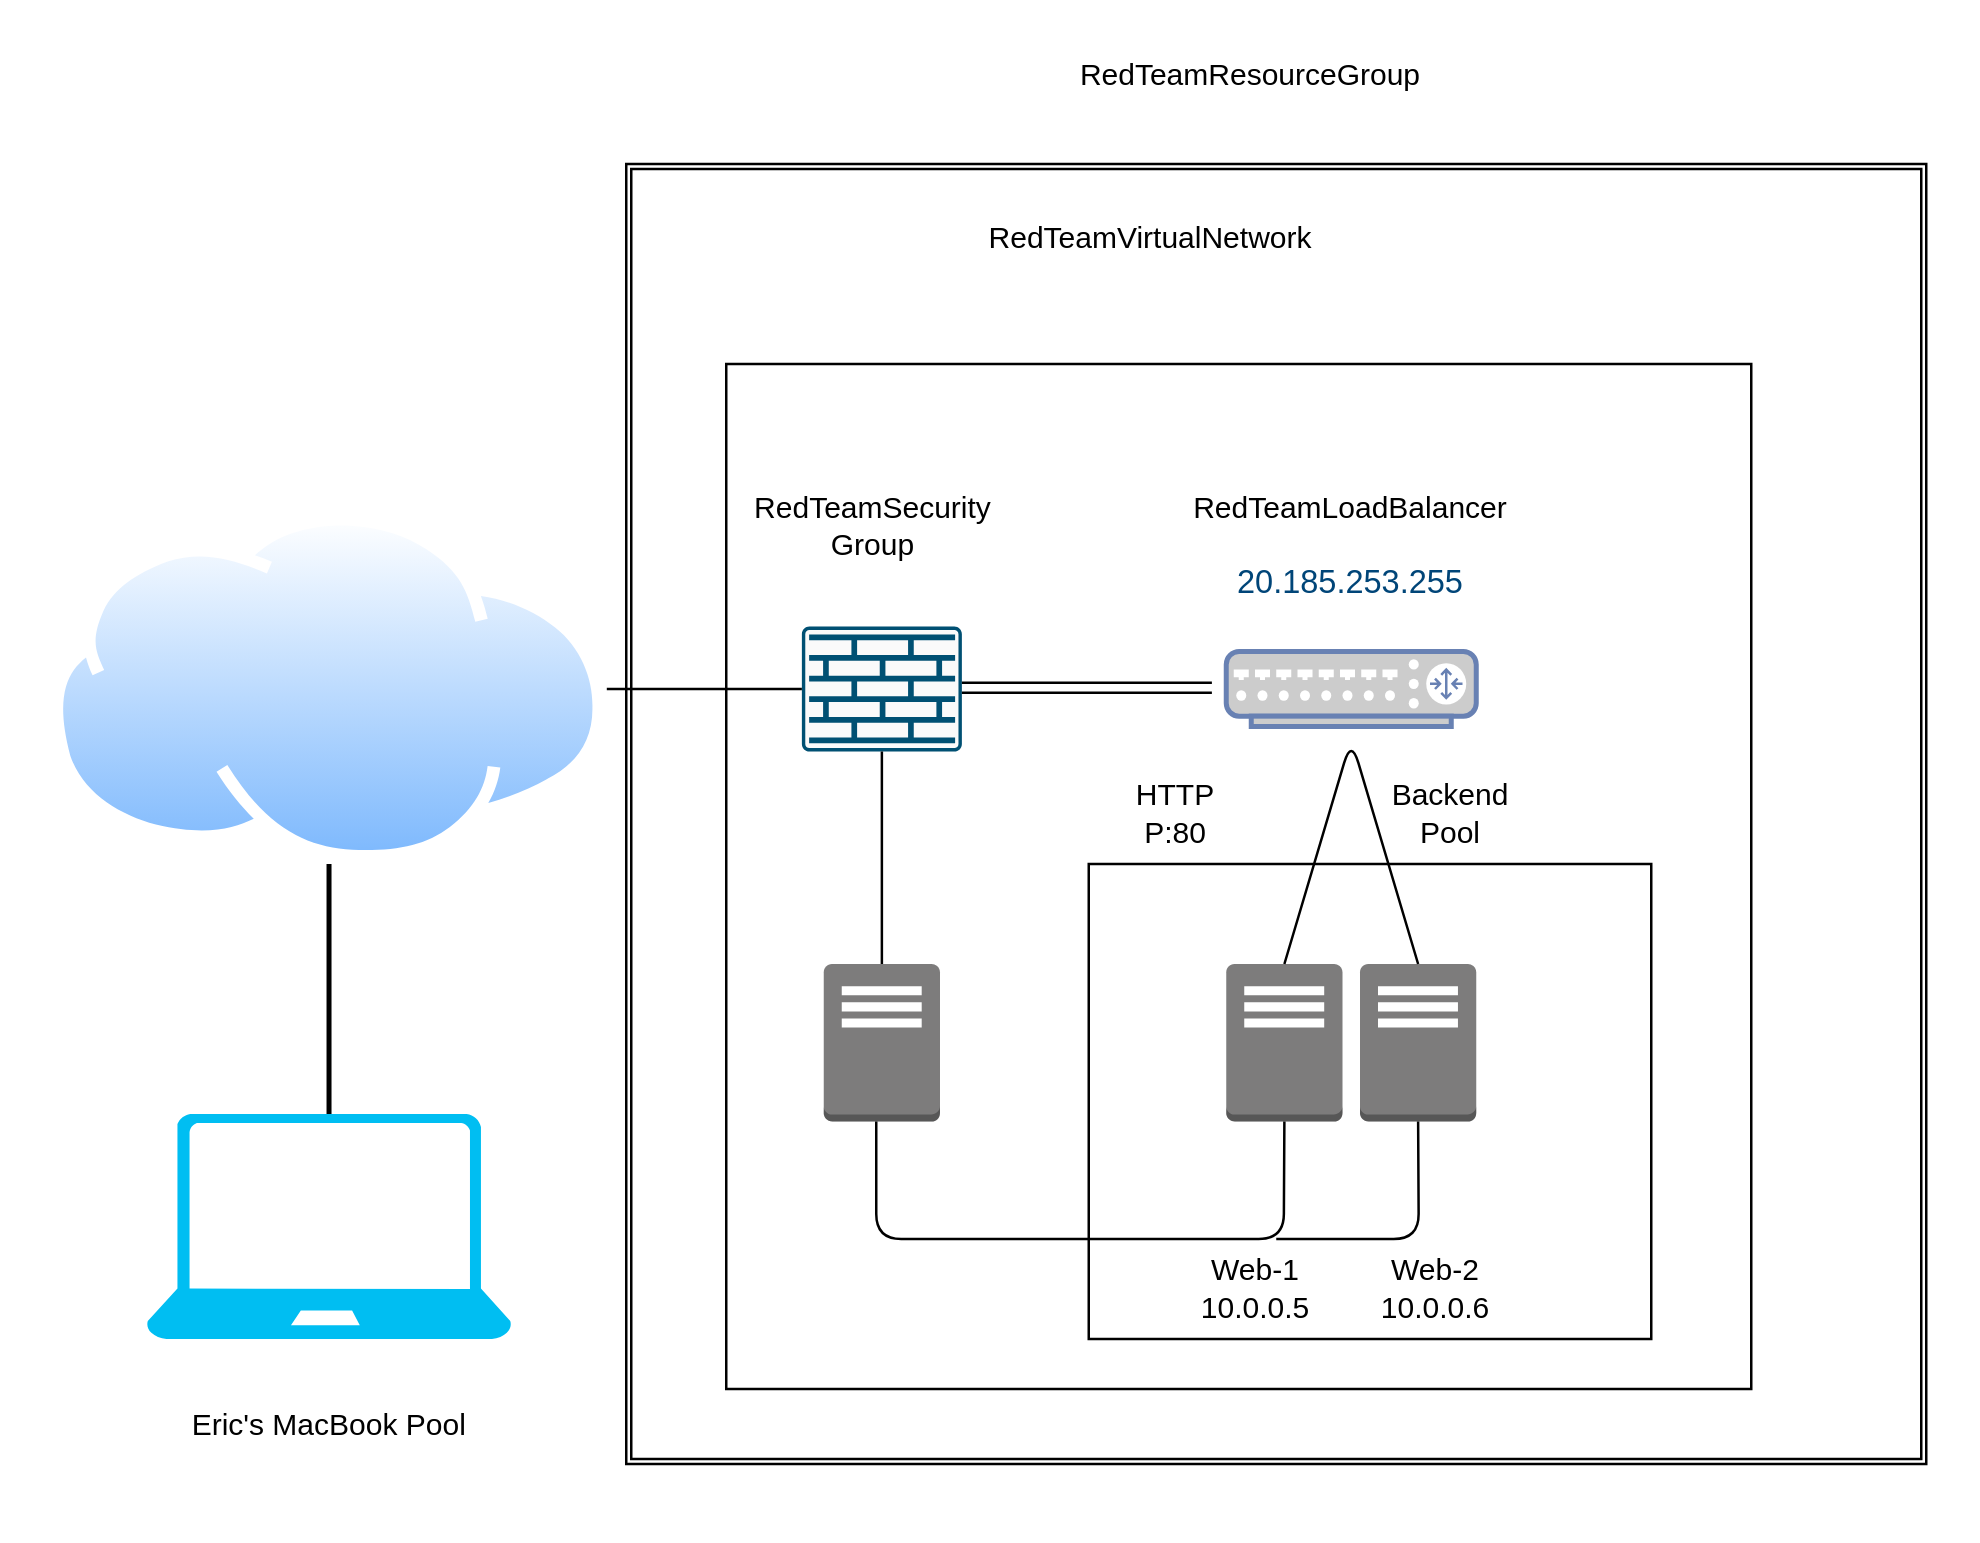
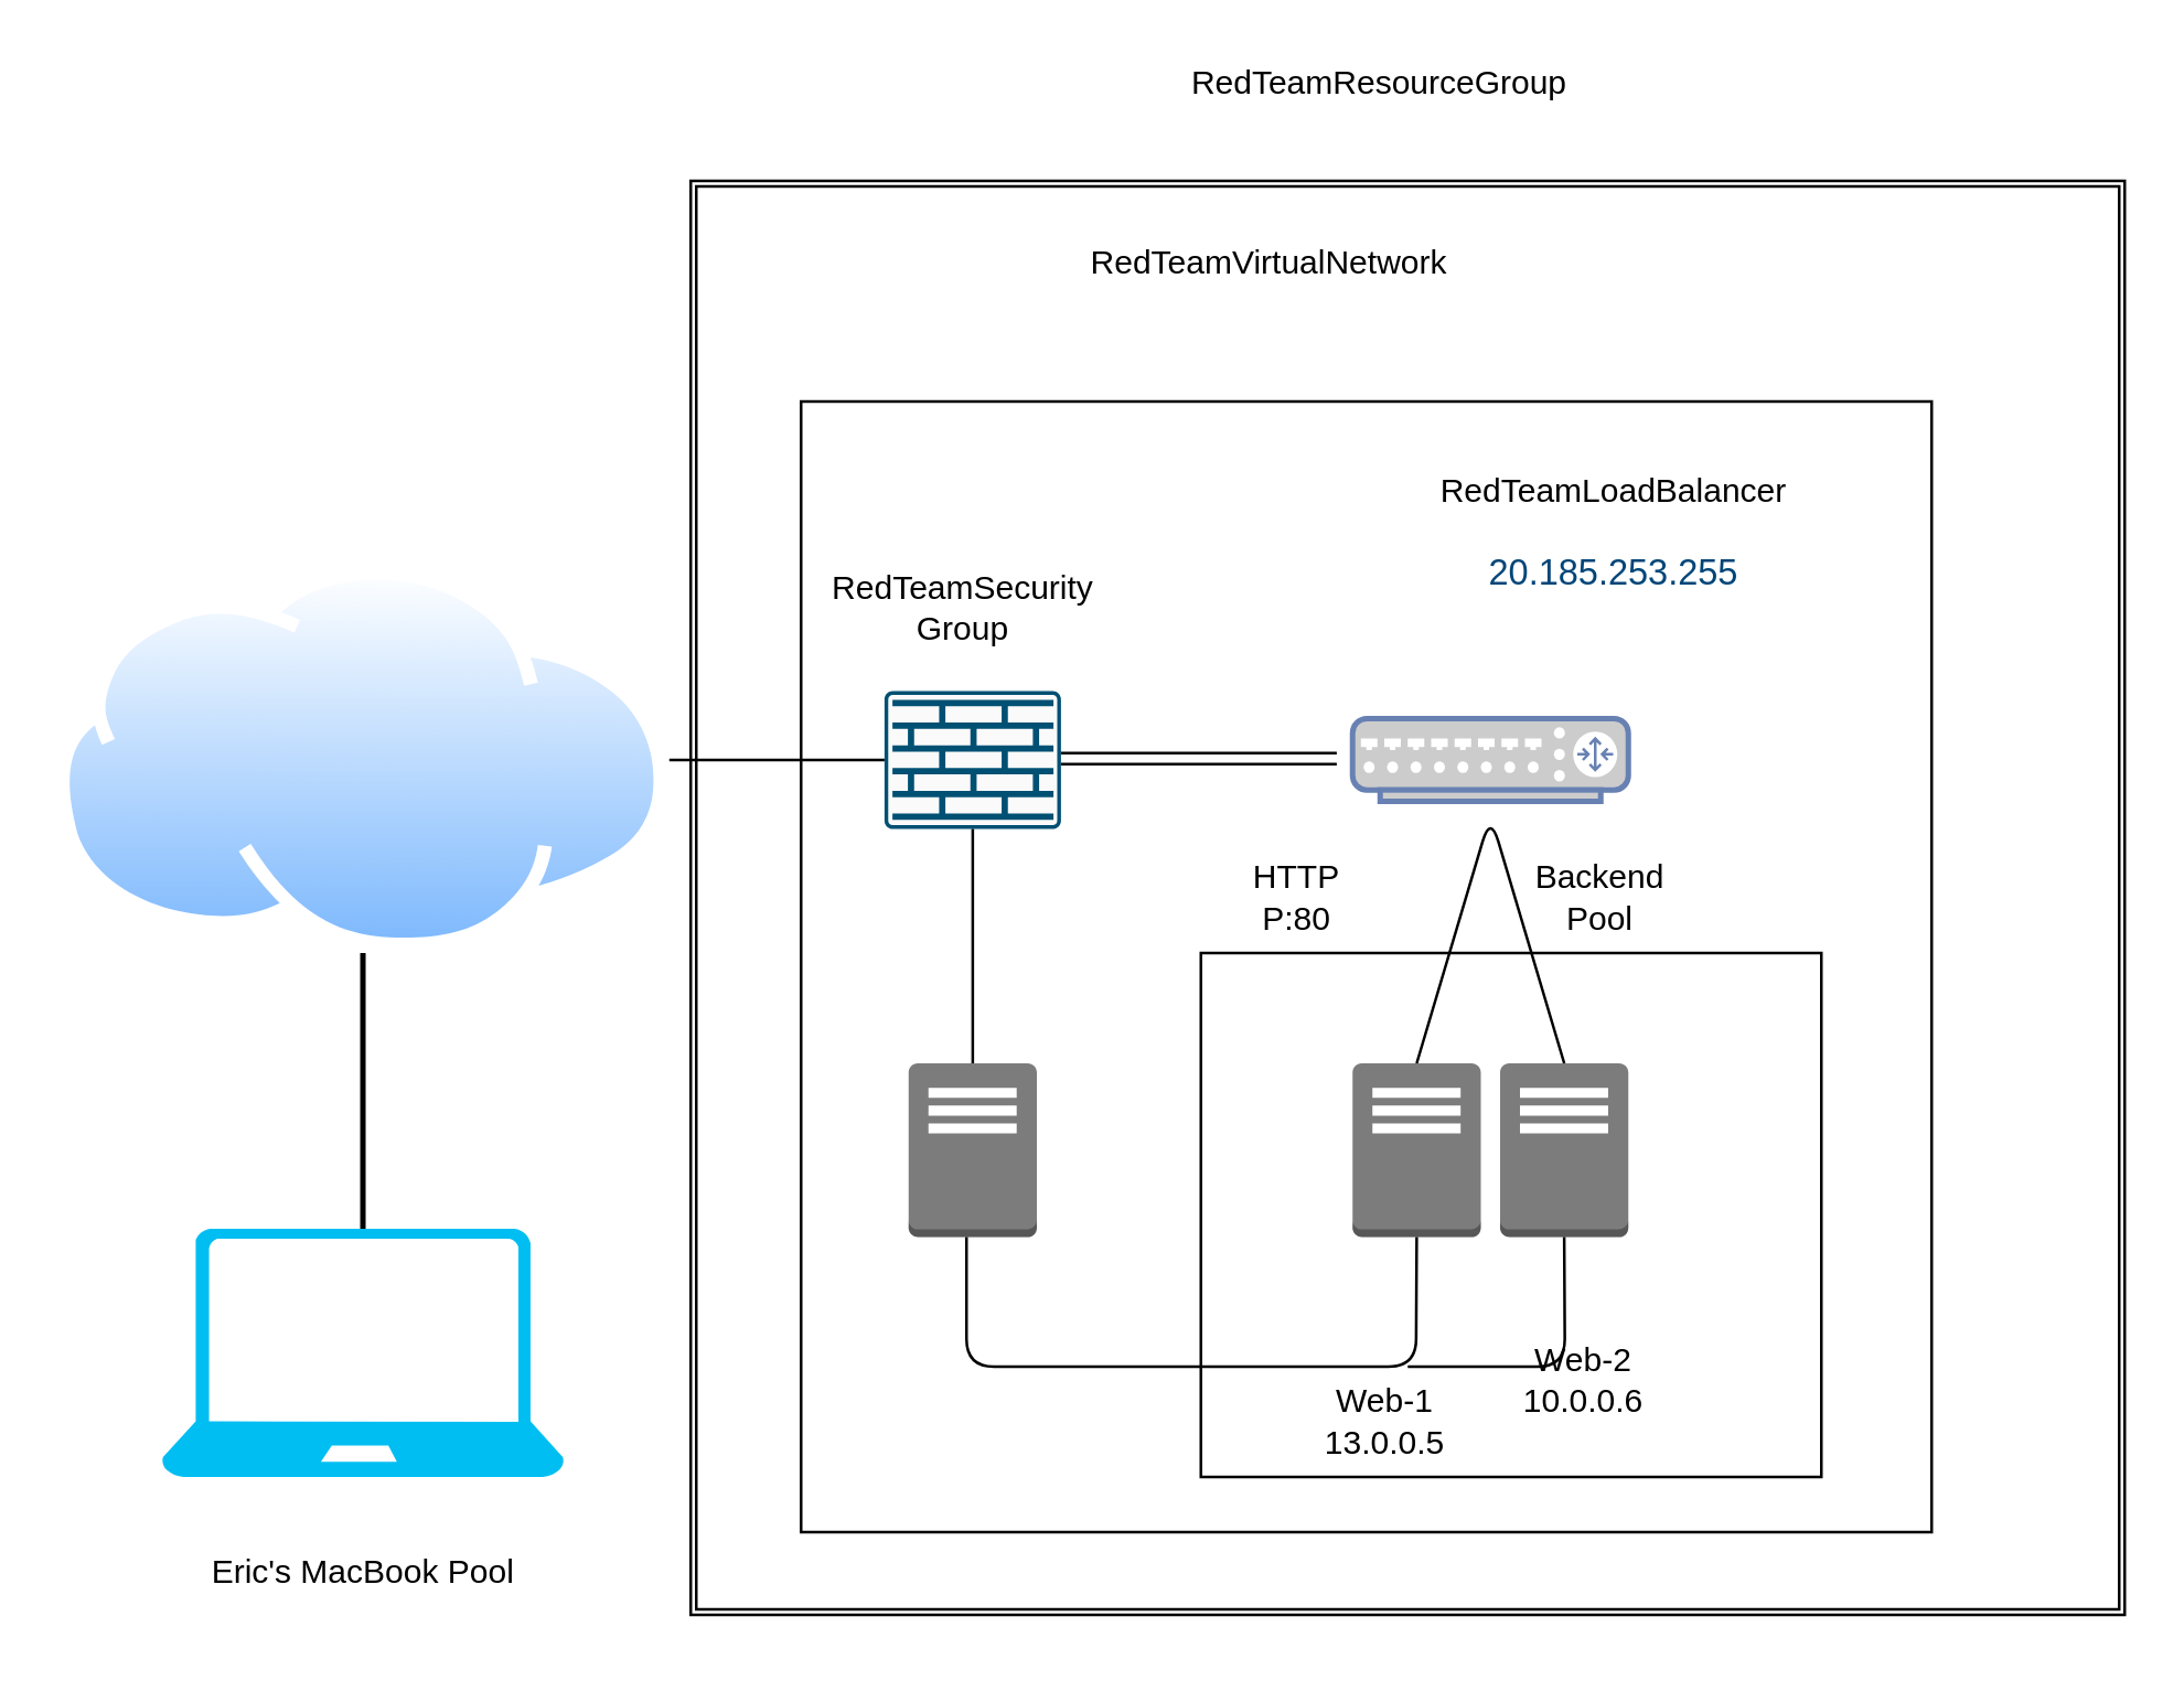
  <mxCell id="0" />
  <mxCell id="1" parent="0" />
  <mxCell id="2" value="" style="shape=ext;double=1;whiteSpace=wrap;html=1;aspect=fixed;" vertex="1" parent="1"><mxGeometry x="250" y="65" width="520" height="520" as="geometry" /></mxCell>
  <mxCell id="3" value="" style="whiteSpace=wrap;html=1;aspect=fixed;" vertex="1" parent="1"><mxGeometry x="290" y="145" width="410" height="410" as="geometry" /></mxCell>
  <mxCell id="4" value="" style="rounded=0;whiteSpace=wrap;html=1;" vertex="1" parent="1"><mxGeometry x="435" y="345" width="225" height="190" as="geometry" /></mxCell>
  <mxCell id="5" value="" style="aspect=fixed;perimeter=ellipsePerimeter;html=1;align=center;shadow=0;dashed=0;spacingTop=3;image;image=img/lib/active_directory/internet_cloud.svg;" vertex="1" parent="1"><mxGeometry x="20" y="205" width="222.22" height="140" as="geometry" /></mxCell>
  <mxCell id="6" value="" style="verticalLabelPosition=bottom;html=1;verticalAlign=top;align=center;strokeColor=none;fillColor=#00BEF2;shape=mxgraph.azure.laptop;pointerEvents=1;" vertex="1" parent="1"><mxGeometry x="58.11" y="445" width="146" height="90" as="geometry" /></mxCell>
  <mxCell id="7" value="" style="line;strokeWidth=2;direction=south;html=1;" vertex="1" parent="1"><mxGeometry x="126.11" y="345" width="10" height="100" as="geometry" /></mxCell>
  <mxCell id="8" value="RedTeamResourceGroup" style="text;html=1;strokeColor=none;fillColor=none;align=center;verticalAlign=middle;whiteSpace=wrap;rounded=0;" vertex="1" parent="1"><mxGeometry x="325" y="20" width="350" height="20" as="geometry" /></mxCell>
  <mxCell id="9" value="RedTeamVirtualNetwork" style="text;html=1;strokeColor=none;fillColor=none;align=center;verticalAlign=middle;whiteSpace=wrap;rounded=0;" vertex="1" parent="1"><mxGeometry x="395" y="85" width="130" height="20" as="geometry" /></mxCell>
  <mxCell id="10" value="" style="points=[[0.015,0.015,0],[0.985,0.015,0],[0.985,0.985,0],[0.015,0.985,0],[0.25,0,0],[0.5,0,0],[0.75,0,0],[1,0.25,0],[1,0.5,0],[1,0.75,0],[0.75,1,0],[0.5,1,0],[0.25,1,0],[0,0.75,0],[0,0.5,0],[0,0.25,0]];verticalLabelPosition=bottom;html=1;verticalAlign=top;aspect=fixed;align=center;pointerEvents=1;shape=mxgraph.cisco19.rect;prIcon=firewall;fillColor=#FAFAFA;strokeColor=#005073;" vertex="1" parent="1"><mxGeometry x="320.25" y="250" width="64" height="50" as="geometry" /></mxCell>
  <mxCell id="11" value="" style="fontColor=#0066CC;verticalAlign=top;verticalLabelPosition=bottom;labelPosition=center;align=center;html=1;outlineConnect=0;fillColor=#CCCCCC;strokeColor=#6881B3;gradientColor=none;gradientDirection=north;strokeWidth=2;shape=mxgraph.networks.router;" vertex="1" parent="1"><mxGeometry x="490" y="260" width="100" height="30" as="geometry" /></mxCell>
  <mxCell id="12" value="" style="outlineConnect=0;dashed=0;verticalLabelPosition=bottom;verticalAlign=top;align=center;html=1;shape=mxgraph.aws3.traditional_server;fillColor=#7D7C7C;gradientColor=none;" vertex="1" parent="1"><mxGeometry x="490" y="385" width="46.5" height="63" as="geometry" /></mxCell>
  <mxCell id="13" value="" style="outlineConnect=0;dashed=0;verticalLabelPosition=bottom;verticalAlign=top;align=center;html=1;shape=mxgraph.aws3.traditional_server;fillColor=#7D7C7C;gradientColor=none;" vertex="1" parent="1"><mxGeometry x="543.5" y="385" width="46.5" height="63" as="geometry" /></mxCell>
  <mxCell id="14" value="" style="outlineConnect=0;dashed=0;verticalLabelPosition=bottom;verticalAlign=top;align=center;html=1;shape=mxgraph.aws3.traditional_server;fillColor=#7D7C7C;gradientColor=none;" vertex="1" parent="1"><mxGeometry x="329" y="385" width="46.5" height="63" as="geometry" /></mxCell>
  <mxCell id="15" value="" style="shape=link;html=1;" edge="1" parent="1"><mxGeometry width="100" relative="1" as="geometry"><mxPoint x="384.25" y="274.5" as="sourcePoint" /><mxPoint x="484.25" y="274.5" as="targetPoint" /></mxGeometry></mxCell>
  <mxCell id="16" value="" style="endArrow=none;html=1;entryX=0.5;entryY=1;entryDx=0;entryDy=0;entryPerimeter=0;" edge="1" parent="1" target="12"><mxGeometry width="50" height="50" relative="1" as="geometry"><mxPoint x="350" y="448" as="sourcePoint" /><mxPoint x="450" y="415" as="targetPoint" /><Array as="points"><mxPoint x="350" y="495" /><mxPoint x="513" y="495" /></Array></mxGeometry></mxCell>
  <mxCell id="17" value="" style="endArrow=none;html=1;entryX=0.5;entryY=1;entryDx=0;entryDy=0;entryPerimeter=0;" edge="1" parent="1" target="13"><mxGeometry width="50" height="50" relative="1" as="geometry"><mxPoint x="510" y="495" as="sourcePoint" /><mxPoint x="450" y="385" as="targetPoint" /><Array as="points"><mxPoint x="567" y="495" /></Array></mxGeometry></mxCell>
  <mxCell id="18" value="" style="endArrow=none;html=1;exitX=0.5;exitY=0;exitDx=0;exitDy=0;exitPerimeter=0;entryX=0.5;entryY=0;entryDx=0;entryDy=0;entryPerimeter=0;" edge="1" parent="1" source="12" target="13"><mxGeometry width="50" height="50" relative="1" as="geometry"><mxPoint x="400" y="435" as="sourcePoint" /><mxPoint x="450" y="385" as="targetPoint" /><Array as="points"><mxPoint x="540" y="295" /></Array></mxGeometry></mxCell>
  <mxCell id="19" value="" style="endArrow=none;html=1;entryX=0.5;entryY=1;entryDx=0;entryDy=0;entryPerimeter=0;exitX=0.5;exitY=0;exitDx=0;exitDy=0;exitPerimeter=0;" edge="1" parent="1" source="14" target="10"><mxGeometry width="50" height="50" relative="1" as="geometry"><mxPoint x="400" y="435" as="sourcePoint" /><mxPoint x="450" y="385" as="targetPoint" /></mxGeometry></mxCell>
  <mxCell id="20" value="" style="endArrow=none;html=1;entryX=0;entryY=0.5;entryDx=0;entryDy=0;entryPerimeter=0;exitX=1;exitY=0.5;exitDx=0;exitDy=0;" edge="1" parent="1" source="5" target="10"><mxGeometry width="50" height="50" relative="1" as="geometry"><mxPoint x="400" y="435" as="sourcePoint" /><mxPoint x="450" y="385" as="targetPoint" /></mxGeometry></mxCell>
  <mxCell id="21" value="Eric's MacBook Pool" style="text;html=1;strokeColor=none;fillColor=none;align=center;verticalAlign=middle;whiteSpace=wrap;rounded=0;" vertex="1" parent="1"><mxGeometry x="61.66" y="545" width="138.89" height="50" as="geometry" /></mxCell>
- <mxCell id="22" value="RedTeamSecurity Group" style="text;html=1;strokeColor=none;fillColor=none;align=center;verticalAlign=middle;whiteSpace=wrap;rounded=0;" vertex="1" parent="1"><mxGeometry x="303" y="185" width="92" height="50" as="geometry" /></mxCell>
- <mxCell id="23" value="RedTeamLoadBalancer&lt;br&gt;&lt;br class=&quot;Apple-interchange-newline&quot;&gt;&lt;span style=&quot;color: rgb(0 , 69 , 120) ; font-family: &amp;#34;az_ea_font&amp;#34; , &amp;#34;segoe ui&amp;#34; , &amp;#34;az_font&amp;#34; , , , , &amp;#34;roboto&amp;#34; , &amp;#34;oxygen&amp;#34; , &amp;#34;ubuntu&amp;#34; , &amp;#34;cantarell&amp;#34; , &amp;#34;open sans&amp;#34; , &amp;#34;helvetica neue&amp;#34; , sans-serif ; font-size: 13px ; text-align: left ; background-color: rgb(255 , 255 , 255)&quot;&gt;20.185.253.255&lt;/span&gt;" style="text;html=1;strokeColor=none;fillColor=none;align=center;verticalAlign=middle;whiteSpace=wrap;rounded=0;" vertex="1" parent="1"><mxGeometry x="460" y="175" width="160" height="85" as="geometry" /></mxCell>
- <mxCell id="24" value="Web-1&lt;br&gt;10.0.0.5" style="text;html=1;strokeColor=none;fillColor=none;align=center;verticalAlign=middle;whiteSpace=wrap;rounded=0;" vertex="1" parent="1"><mxGeometry x="466.5" y="485" width="70" height="60" as="geometry" /></mxCell>
- <mxCell id="25" value="Web-2&lt;br&gt;10.0.0.6" style="text;html=1;strokeColor=none;fillColor=none;align=center;verticalAlign=middle;whiteSpace=wrap;rounded=0;" vertex="1" parent="1"><mxGeometry x="543.5" y="495" width="60" height="40" as="geometry" /></mxCell>
+ <mxCell id="22" value="RedTeamSecurity Group" style="text;html=1;strokeColor=none;fillColor=none;align=center;verticalAlign=middle;whiteSpace=wrap;rounded=0;" vertex="1" parent="1"><mxGeometry x="303" y="195" width="92" height="50" as="geometry" /></mxCell>
+ <mxCell id="23" value="RedTeamLoadBalancer&lt;br&gt;&lt;br class=&quot;Apple-interchange-newline&quot;&gt;&lt;span style=&quot;color: rgb(0 , 69 , 120) ; font-family: &amp;#34;az_ea_font&amp;#34; , &amp;#34;segoe ui&amp;#34; , &amp;#34;az_font&amp;#34; , , , , &amp;#34;roboto&amp;#34; , &amp;#34;oxygen&amp;#34; , &amp;#34;ubuntu&amp;#34; , &amp;#34;cantarell&amp;#34; , &amp;#34;open sans&amp;#34; , &amp;#34;helvetica neue&amp;#34; , sans-serif ; font-size: 13px ; text-align: left ; background-color: rgb(255 , 255 , 255)&quot;&gt;20.185.253.255&lt;/span&gt;" style="text;html=1;strokeColor=none;fillColor=none;align=center;verticalAlign=middle;whiteSpace=wrap;rounded=0;" vertex="1" parent="1"><mxGeometry x="505" y="150" width="160" height="85" as="geometry" /></mxCell>
+ <mxCell id="24" value="Web-1&lt;br&gt;13.0.0.5" style="text;html=1;strokeColor=none;fillColor=none;align=center;verticalAlign=middle;whiteSpace=wrap;rounded=0;" vertex="1" parent="1"><mxGeometry x="466.5" y="485" width="70" height="60" as="geometry" /></mxCell>
+ <mxCell id="25" value="Web-2&lt;br&gt;10.0.0.6" style="text;html=1;strokeColor=none;fillColor=none;align=center;verticalAlign=middle;whiteSpace=wrap;rounded=0;" vertex="1" parent="1"><mxGeometry x="543.5" y="480" width="60" height="40" as="geometry" /></mxCell>
  <mxCell id="26" value="Backend Pool&lt;br&gt;" style="text;html=1;strokeColor=none;fillColor=none;align=center;verticalAlign=middle;whiteSpace=wrap;rounded=0;" vertex="1" parent="1"><mxGeometry x="560" y="315" width="40" height="20" as="geometry" /></mxCell>
  <mxCell id="27" value="HTTP P:80" style="text;html=1;strokeColor=none;fillColor=none;align=center;verticalAlign=middle;whiteSpace=wrap;rounded=0;" vertex="1" parent="1"><mxGeometry x="450" y="315" width="40" height="20" as="geometry" /></mxCell>
